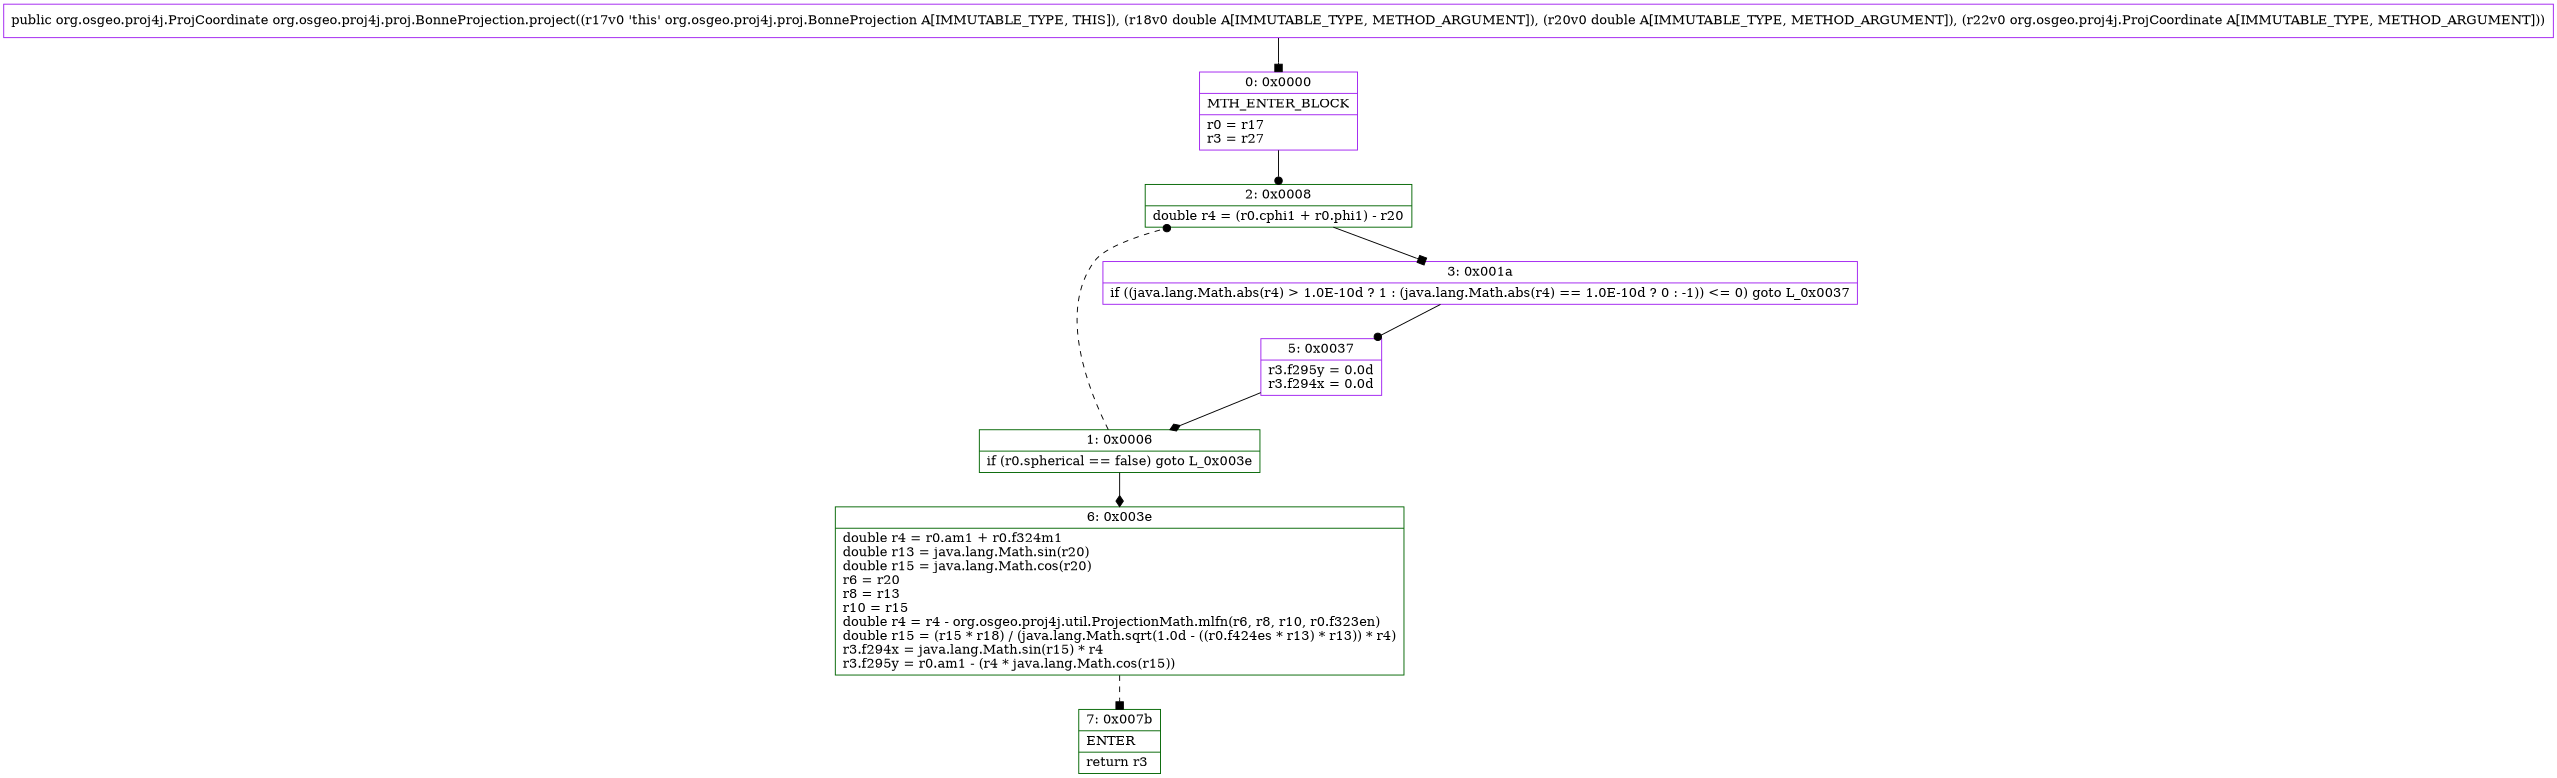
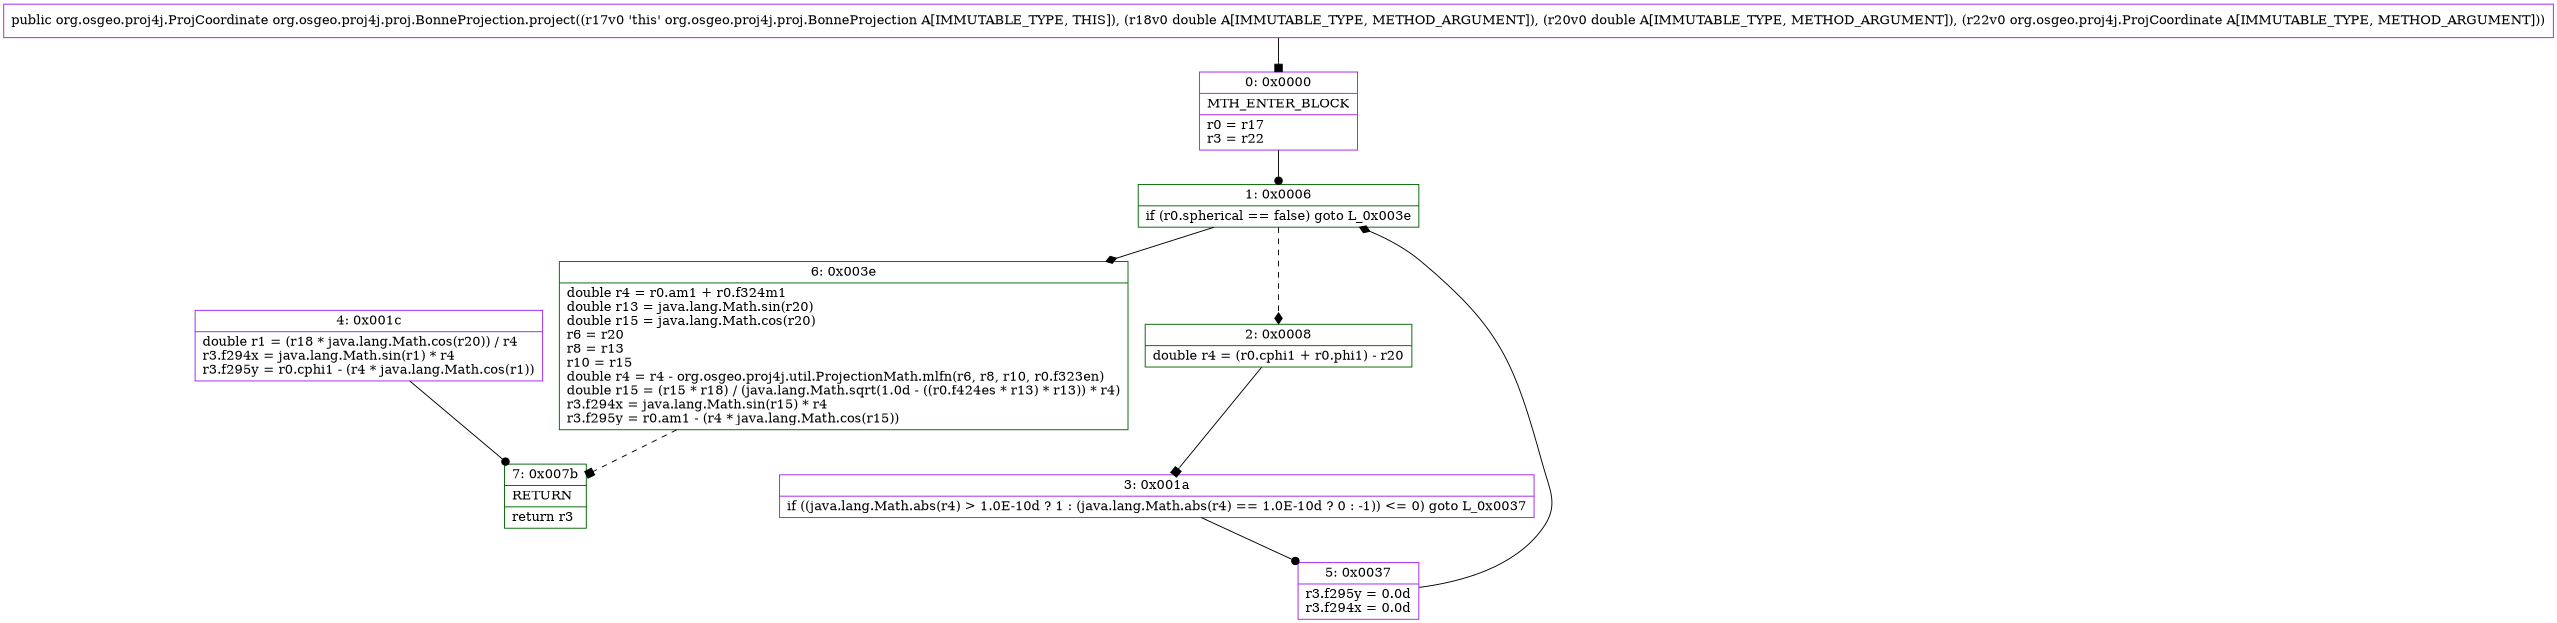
  digraph {
    node [color=purple shape=record]
    edge [arrowhead=dot]
-   n1 [label="{0\:\ 0x0000|MTH_ENTER_BLOCK\l|r0 = r17\lr3 = r27\l}"]
+   n1 [label="{0\:\ 0x0000|MTH_ENTER_BLOCK\l|r0 = r17\lr3 = r22\l}"]
    n2 [color=darkgreen label="{1\:\ 0x0006|if (r0.spherical == false) goto L_0x003e\l}"]
    n3 [color=darkgreen label="{2\:\ 0x0008|double r4 = (r0.cphi1 + r0.phi1) \- r20\l}"]
    n4 [color=darkgreen label="{6\:\ 0x003e|double r4 = r0.am1 + r0.f324m1\ldouble r13 = java.lang.Math.sin(r20)\ldouble r15 = java.lang.Math.cos(r20)\lr6 = r20\lr8 = r13\lr10 = r15\ldouble r4 = r4 \- org.osgeo.proj4j.util.ProjectionMath.mlfn(r6, r8, r10, r0.f323en)\ldouble r15 = (r15 * r18) \/ (java.lang.Math.sqrt(1.0d \- ((r0.f424es * r13) * r13)) * r4)\lr3.f294x = java.lang.Math.sin(r15) * r4\lr3.f295y = r0.am1 \- (r4 * java.lang.Math.cos(r15))\l}"]
    n5 [label="{3\:\ 0x001a|if ((java.lang.Math.abs(r4) \> 1.0E\-10d ? 1 : (java.lang.Math.abs(r4) == 1.0E\-10d ? 0 : \-1)) \<= 0) goto L_0x0037\l}"]
-   n6 [color=darkgreen label="{7\:\ 0x007b|ENTER\l|return r3\l}"]
+   n6 [color=darkgreen label="{7\:\ 0x007b|RETURN\l|return r3\l}"]
    n7 [label="{5\:\ 0x0037|r3.f295y = 0.0d\lr3.f294x = 0.0d\l}"]
+   n8 [label="{4\:\ 0x001c|double r1 = (r18 * java.lang.Math.cos(r20)) \/ r4\lr3.f294x = java.lang.Math.sin(r1) * r4\lr3.f295y = r0.cphi1 \- (r4 * java.lang.Math.cos(r1))\l}"]
    n9 [label="{public org.osgeo.proj4j.ProjCoordinate org.osgeo.proj4j.proj.BonneProjection.project((r17v0 'this' org.osgeo.proj4j.proj.BonneProjection A[IMMUTABLE_TYPE, THIS]), (r18v0 double A[IMMUTABLE_TYPE, METHOD_ARGUMENT]), (r20v0 double A[IMMUTABLE_TYPE, METHOD_ARGUMENT]), (r22v0 org.osgeo.proj4j.ProjCoordinate A[IMMUTABLE_TYPE, METHOD_ARGUMENT])) }"]
-   n1 -> n3
-   n2 -> n3 [style=dashed]
+   n1 -> n2
+   n2 -> n3 [arrowhead=diamond style=dashed]
    n2 -> n4 [arrowhead=diamond]
    n3 -> n5 [arrowhead=box]
    n4 -> n6 [arrowhead=box style=dashed]
    n5 -> n7
    n7 -> n2 [arrowhead=diamond]
+   n8 -> n6
    n9 -> n1 [arrowhead=box]
  }
